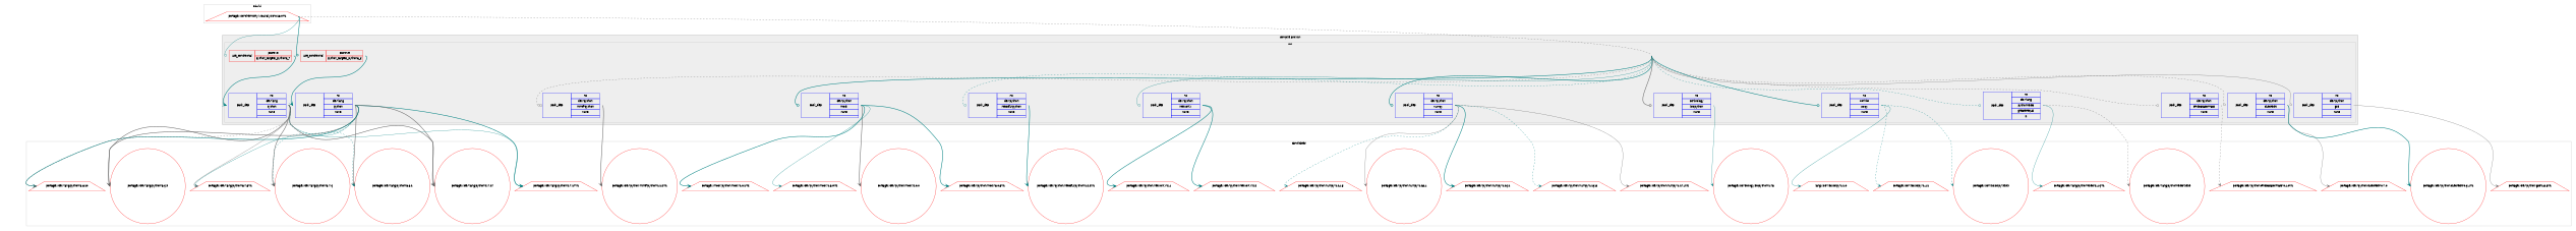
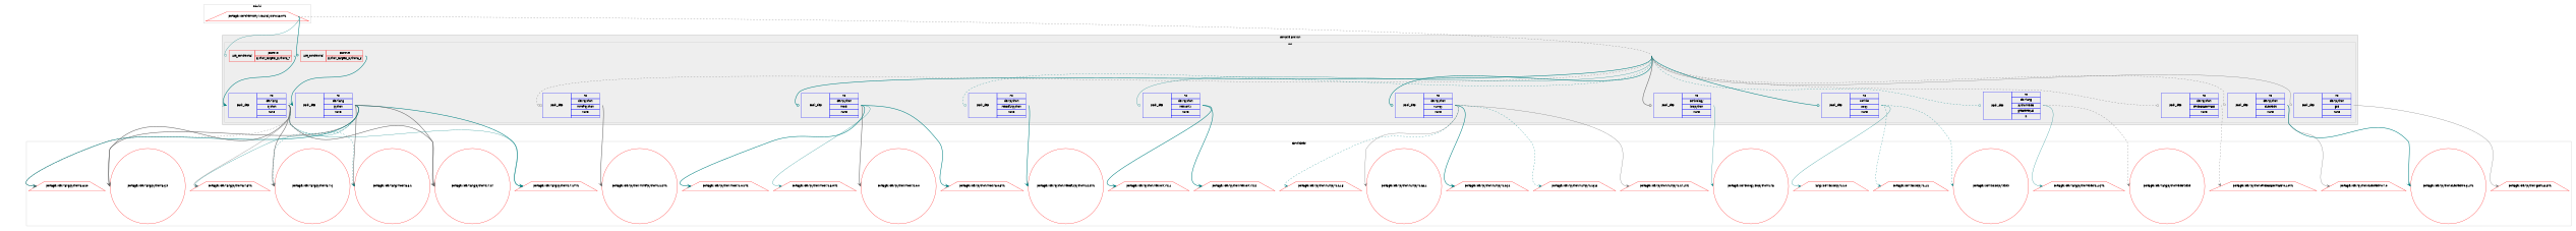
  digraph {
    compound=true
    concentrate=true
    fontname=Helvetica
    fontsize=10
    newrank=true
    rankdir=TB
    ranksep=1.5
    node [color=red fontname=Helvetica fontsize=10 shape=trapezium]
    edge [arrowhead=vee color=teal headport=w style=bold tailport=e weight=100]
    n1 [label="portage://sci-chemistry/MDAnalysis-0.18.0-r1" width=4]
    n2 [color=blue label=<<TABLE BORDER="0" CELLBORDER="1" CELLSPACING="0" CELLPADDING="4" WIDTH="220"><TR><TD ROWSPAN="6" CELLPADDING="30">pack_dep</TD></TR><TR><TD WIDTH="110">no</TD></TR><TR><TD>dev-lang</TD></TR><TR><TD>python</TD></TR><TR><TD>none</TD></TR><TR><TD></TD></TR></TABLE>> shape=none]
    n3 [label=<<TABLE BORDER="0" CELLBORDER="1" CELLSPACING="0" CELLPADDING="4"><TR><TD ROWSPAN="3" CELLPADDING="10">use_conditional</TD></TR><TR><TD>positive</TD></TR><TR><TD>python_targets_python3_6</TD></TR></TABLE>> shape=none]
    n4 [color=blue label=<<TABLE BORDER="0" CELLBORDER="1" CELLSPACING="0" CELLPADDING="4" WIDTH="220"><TR><TD ROWSPAN="6" CELLPADDING="30">pack_dep</TD></TR><TR><TD WIDTH="110">no</TD></TR><TR><TD>dev-lang</TD></TR><TR><TD>python</TD></TR><TR><TD>none</TD></TR><TR><TD></TD></TR></TABLE>> shape=none]
    n5 [label=<<TABLE BORDER="0" CELLBORDER="1" CELLSPACING="0" CELLPADDING="4"><TR><TD ROWSPAN="3" CELLPADDING="10">use_conditional</TD></TR><TR><TD>positive</TD></TR><TR><TD>python_targets_python3_7</TD></TR></TABLE>> shape=none]
    n6 [color=blue label=<<TABLE BORDER="0" CELLBORDER="1" CELLSPACING="0" CELLPADDING="4" WIDTH="220"><TR><TD ROWSPAN="6" CELLPADDING="30">pack_dep</TD></TR><TR><TD WIDTH="110">no</TD></TR><TR><TD>dev-lang</TD></TR><TR><TD>python-exec</TD></TR><TR><TD>greaterequal</TD></TR><TR><TD>2</TD></TR></TABLE>> shape=none]
    n7 [color=blue label=<<TABLE BORDER="0" CELLBORDER="1" CELLSPACING="0" CELLPADDING="4" WIDTH="220"><TR><TD ROWSPAN="6" CELLPADDING="30">pack_dep</TD></TR><TR><TD WIDTH="110">no</TD></TR><TR><TD>dev-python</TD></TR><TR><TD>GridDataFormats</TD></TR><TR><TD>none</TD></TR><TR><TD></TD></TR></TABLE>> shape=none]
    n8 [color=blue label=<<TABLE BORDER="0" CELLBORDER="1" CELLSPACING="0" CELLPADDING="4" WIDTH="220"><TR><TD ROWSPAN="6" CELLPADDING="30">pack_dep</TD></TR><TR><TD WIDTH="110">no</TD></TR><TR><TD>dev-python</TD></TR><TR><TD>duecredit</TD></TR><TR><TD>none</TD></TR><TR><TD></TD></TR></TABLE>> shape=none]
    n9 [color=blue label=<<TABLE BORDER="0" CELLBORDER="1" CELLSPACING="0" CELLPADDING="4" WIDTH="220"><TR><TD ROWSPAN="6" CELLPADDING="30">pack_dep</TD></TR><TR><TD WIDTH="110">no</TD></TR><TR><TD>dev-python</TD></TR><TR><TD>gsd</TD></TR><TR><TD>none</TD></TR><TR><TD></TD></TR></TABLE>> shape=none]
    n10 [color=blue label=<<TABLE BORDER="0" CELLBORDER="1" CELLSPACING="0" CELLPADDING="4" WIDTH="220"><TR><TD ROWSPAN="6" CELLPADDING="30">pack_dep</TD></TR><TR><TD WIDTH="110">no</TD></TR><TR><TD>dev-python</TD></TR><TR><TD>mmtf-python</TD></TR><TR><TD>none</TD></TR><TR><TD></TD></TR></TABLE>> shape=none]
    n11 [color=blue label=<<TABLE BORDER="0" CELLBORDER="1" CELLSPACING="0" CELLPADDING="4" WIDTH="220"><TR><TD ROWSPAN="6" CELLPADDING="30">pack_dep</TD></TR><TR><TD WIDTH="110">no</TD></TR><TR><TD>dev-python</TD></TR><TR><TD>mock</TD></TR><TR><TD>none</TD></TR><TR><TD></TD></TR></TABLE>> shape=none]
    n12 [color=blue label=<<TABLE BORDER="0" CELLBORDER="1" CELLSPACING="0" CELLPADDING="4" WIDTH="220"><TR><TD ROWSPAN="6" CELLPADDING="30">pack_dep</TD></TR><TR><TD WIDTH="110">no</TD></TR><TR><TD>dev-python</TD></TR><TR><TD>netcdf4-python</TD></TR><TR><TD>none</TD></TR><TR><TD></TD></TR></TABLE>> shape=none]
    n13 [color=blue label=<<TABLE BORDER="0" CELLBORDER="1" CELLSPACING="0" CELLPADDING="4" WIDTH="220"><TR><TD ROWSPAN="6" CELLPADDING="30">pack_dep</TD></TR><TR><TD WIDTH="110">no</TD></TR><TR><TD>dev-python</TD></TR><TR><TD>networkx</TD></TR><TR><TD>none</TD></TR><TR><TD></TD></TR></TABLE>> shape=none]
    n14 [color=blue label=<<TABLE BORDER="0" CELLBORDER="1" CELLSPACING="0" CELLPADDING="4" WIDTH="220"><TR><TD ROWSPAN="6" CELLPADDING="30">pack_dep</TD></TR><TR><TD WIDTH="110">no</TD></TR><TR><TD>dev-python</TD></TR><TR><TD>numpy</TD></TR><TR><TD>none</TD></TR><TR><TD></TD></TR></TABLE>> shape=none]
    n15 [color=blue label=<<TABLE BORDER="0" CELLBORDER="1" CELLSPACING="0" CELLPADDING="4" WIDTH="220"><TR><TD ROWSPAN="6" CELLPADDING="30">pack_dep</TD></TR><TR><TD WIDTH="110">no</TD></TR><TR><TD>sci-biology</TD></TR><TR><TD>biopython</TD></TR><TR><TD>none</TD></TR><TR><TD></TD></TR></TABLE>> shape=none]
    n16 [color=blue label=<<TABLE BORDER="0" CELLBORDER="1" CELLSPACING="0" CELLPADDING="4" WIDTH="220"><TR><TD ROWSPAN="6" CELLPADDING="30">pack_dep</TD></TR><TR><TD WIDTH="110">no</TD></TR><TR><TD>sci-libs</TD></TR><TR><TD>scipy</TD></TR><TR><TD>none</TD></TR><TR><TD></TD></TR></TABLE>> shape=none]
-   n17 [label="portage://dev-lang/python-3.8.1" shape=circle width=4]
+   n17 [label="portage://dev-lang/mock-3.8.1" shape=circle width=4]
    n18 [label="portage://dev-lang/python-3.7.6" shape=circle width=4]
    n19 [label="portage://dev-lang/python-3.7.5-r1" width=4]
    n20 [label="portage://dev-lang/python-3.6.9" shape=circle width=4]
    n21 [label="portage://dev-lang/python-3.8.10" width=4]
    n22 [label="portage://dev-lang/python-2.7.17-r1" width=4]
    n23 [label="portage://dev-lang/python-2.7.17" shape=circle width=4]
    n24 [label="portage://dev-python/duecredit-0.7.0" width=4]
    n25 [label="portage://dev-python/duecredit-0.6.4-r1" shape=circle width=4]
    n26 [label="portage://dev-lang/python-exec-9999" shape=circle width=4]
    n27 [label="portage://dev-lang/python-exec-2.4.6-r1" width=4]
    n28 [label="portage://dev-python/GridDataFormats-0.4.0-r1" width=4]
    n29 [label="portage://dev-python/gsd-1.5.3-r1" width=4]
    n30 [label="portage://dev-python/mmtf-python-1.1.2-r1" shape=circle width=4]
    n31 [label="portage://dev-python/mock-3.0.5-r1" width=4]
    n32 [label="portage://dev-python/mock-2.0.0" shape=circle width=4]
    n33 [label="portage://dev-python/mock-1.3.0-r2" width=4]
-   n34 [label="portage://mock-python/mock-1.0.1-r2" width=4]
+   n34 [label="portage://dev-python/mock-1.0.1-r2" width=4]
    n35 [label="portage://dev-python/netcdf4-python-1.2.2-r1" shape=circle width=4]
    n36 [label="portage://dev-python/networkx-2.4" width=4]
    n37 [label="portage://dev-python/networkx-2.2" width=4]
    n38 [label="portage://dev-python/numpy-1.17.4-r2" width=4]
    n39 [label="portage://dev-python/numpy-1.16.5" width=4]
    n40 [label="portage://dev-python/numpy-1.16.1" width=4]
    n41 [label="portage://dev-python/numpy-1.15.4" shape=circle width=4]
    n42 [label="portage://dev-python/numpy-1.14.5" width=4]
    n43 [label="portage://sci-biology/biopython-1.73" shape=circle width=4]
    n44 [label="portage://sci-libs/scipy-9999" shape=circle width=4]
    n45 [label="portage://sci-libs/scipy-1.4.1" width=4]
    n46 [label="lang://sci-libs/scipy-1.1.0" width=4]
    subgraph cluster_1 {
      color=gray
      label=<<i>ebuild</i>>
      rank=same
      n1
    }
    subgraph cluster_2 {
      color=gray
      label=<<i>dependencies</i>>
      subgraph cluster_3 {
        color=gray
        fillcolor="#eeeeee"
        label=<<i>compile</i>>
        style=filled
      }
      subgraph cluster_4 {
        color=gray
        fillcolor="#eeeeee"
        label=<<i>compile and run</i>>
        style=filled
      }
      subgraph cluster_5 {
        color=gray
        fillcolor="#eeeeee"
        label=<<i>run</i>>
        style=filled
        subgraph sub_6 {
          color=gray
          fillcolor="#eeeeee"
          label=<<i>run</i>>
          style=filled
          n3
          subgraph sub_7 {
            color=gray
            fillcolor="#eeeeee"
            label=<<i>run</i>>
            style=filled
            n2
          }
        }
        subgraph sub_8 {
          color=gray
          fillcolor="#eeeeee"
          label=<<i>run</i>>
          style=filled
          n5
          subgraph sub_9 {
            color=gray
            fillcolor="#eeeeee"
            label=<<i>run</i>>
            style=filled
            n4
          }
        }
        subgraph sub_10 {
          color=gray
          fillcolor="#eeeeee"
          label=<<i>run</i>>
          style=filled
          n6
        }
        subgraph sub_11 {
          color=gray
          fillcolor="#eeeeee"
          label=<<i>run</i>>
          style=filled
          n7
        }
        subgraph sub_12 {
          color=gray
          fillcolor="#eeeeee"
          label=<<i>run</i>>
          style=filled
          n8
        }
        subgraph sub_13 {
          color=gray
          fillcolor="#eeeeee"
          label=<<i>run</i>>
          style=filled
          n9
        }
        subgraph sub_14 {
          color=gray
          fillcolor="#eeeeee"
          label=<<i>run</i>>
          style=filled
          n10
        }
        subgraph sub_15 {
          color=gray
          fillcolor="#eeeeee"
          label=<<i>run</i>>
          style=filled
          n11
        }
        subgraph sub_16 {
          color=gray
          fillcolor="#eeeeee"
          label=<<i>run</i>>
          style=filled
          n12
        }
        subgraph sub_17 {
          color=gray
          fillcolor="#eeeeee"
          label=<<i>run</i>>
          style=filled
          n13
        }
        subgraph sub_18 {
          color=gray
          fillcolor="#eeeeee"
          label=<<i>run</i>>
          style=filled
          n14
        }
        subgraph sub_19 {
          color=gray
          fillcolor="#eeeeee"
          label=<<i>run</i>>
          style=filled
          n15
        }
        subgraph sub_20 {
          color=gray
          fillcolor="#eeeeee"
          label=<<i>run</i>>
          style=filled
          n16
        }
      }
    }
    subgraph cluster_21 {
      color=gray
      label=<<i>candidates</i>>
      rank=same
      subgraph sub_22 {
        color=black
        label=<<i>candidates</i>>
        nodesep=1
        rank=same
        n17
        n18
        n19
        n20
        n21
        n22
        n23
      }
      subgraph sub_23 {
        color=black
        label=<<i>candidates</i>>
        nodesep=1
        rank=same
        n24
        n25
      }
      subgraph sub_24 {
        color=black
        label=<<i>candidates</i>>
        nodesep=1
        rank=same
        n17
        n18
        n19
        n20
        n21
        n22
        n23
      }
      subgraph sub_25 {
        color=black
        label=<<i>candidates</i>>
        nodesep=1
        rank=same
        n26
        n27
      }
      subgraph sub_26 {
        color=black
        label=<<i>candidates</i>>
        nodesep=1
        rank=same
        n28
      }
      subgraph sub_27 {
        color=black
        label=<<i>candidates</i>>
        nodesep=1
        rank=same
        n29
      }
      subgraph sub_28 {
        color=black
        label=<<i>candidates</i>>
        nodesep=1
        rank=same
        n30
      }
      subgraph sub_29 {
        color=black
        label=<<i>candidates</i>>
        nodesep=1
        rank=same
        n31
        n32
        n33
        n34
      }
      subgraph sub_30 {
        color=black
        label=<<i>candidates</i>>
        nodesep=1
        rank=same
        n35
      }
      subgraph sub_31 {
        color=black
        label=<<i>candidates</i>>
        nodesep=1
        rank=same
        n36
        n37
      }
      subgraph sub_32 {
        color=black
        label=<<i>candidates</i>>
        nodesep=1
        rank=same
        n38
        n39
        n40
        n41
        n42
      }
      subgraph sub_33 {
        color=black
        label=<<i>candidates</i>>
        nodesep=1
        rank=same
        n43
      }
      subgraph sub_34 {
        color=black
        label=<<i>candidates</i>>
        nodesep=1
        rank=same
        n44
        n45
        n46
      }
    }
    n1 -> n3 [arrowhead=odot weight=20]
    n1 -> n5 [arrowhead=odot style=solid weight=20]
    n1 -> n6 [arrowhead=odot style=dashed weight=20]
    n1 -> n7 [arrowhead=odot color=gray40 style=dashed weight=20]
    n1 -> n8 [arrowhead=odot color=gray40 style=dashed weight=20]
    n1 -> n9 [arrowhead=odot color=gray40 style=solid weight=20]
    n1 -> n10 [arrowhead=odot color=gray40 style=dashed weight=20]
    n1 -> n11 [arrowhead=odot weight=20]
    n1 -> n12 [arrowhead=odot style=dashed weight=20]
    n1 -> n13 [arrowhead=odot style=solid weight=20]
    n1 -> n14 [arrowhead=odot weight=20]
    n1 -> n15 [arrowhead=odot color=gray40 weight=20]
    n1 -> n16 [arrowhead=odot weight=20]
    n2 -> n17 [color=gray40]
    n2 -> n18 [style=dashed]
    n2 -> n19 [style=solid]
    n2 -> n20 [color=gray40]
    n2 -> n21
    n2 -> n22
    n2 -> n23 [color=gray40]
    n3 -> n2 [weight=20]
    n4 -> n17 [style=dashed]
    n4 -> n18 [color=gray40]
    n4 -> n19 [color=gray40 style=solid]
    n4 -> n20 [color=gray40]
    n4 -> n21 [color=gray40 style=dashed]
    n4 -> n22 [style=solid]
    n4 -> n23 [color=gray40]
    n5 -> n4 [weight=20]
    n6 -> n26 [color=gray40 style=dashed]
    n6 -> n27 [style=solid]
    n7 -> n28 [color=gray40 style=dashed]
    n8 -> n24 [color=gray40 style=solid]
    n8 -> n25
    n9 -> n29 [color=gray40 style=solid]
    n10 -> n30 [color=gray40]
    n11 -> n31
    n11 -> n32 [color=gray40]
    n11 -> n33 [style=solid]
    n11 -> n34
    n12 -> n35
    n13 -> n36
    n13 -> n37
    n14 -> n38 [color=gray40 style=solid]
    n14 -> n39 [style=dashed]
    n14 -> n40
    n14 -> n41 [color=gray40 style=solid]
    n14 -> n42 [style=dashed]
    n15 -> n43 [style=solid]
    n16 -> n44 [style=dashed]
    n16 -> n45 [style=dashed]
    n16 -> n46 [style=solid]
  }
